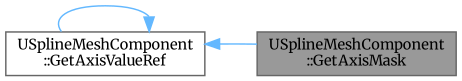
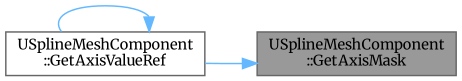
  digraph {
    rankdir=RL
    fontname=Merriweather
    node [fontname=Merriweather fontsize=10 shape=box style=filled]
    edge [color=steelblue1 dir=back fontname=Merriweather fontsize=10 labelfontname=Helvetica labelfontsize=10 style=solid]
    n1 [color=gray40 fillcolor=grey60 fontcolor=black height=0.2 label="USplineMeshComponent\l::GetAxisMask" width=0.4]
    n2 [color=grey40 fillcolor=white height=0.2 label="USplineMeshComponent\l::GetAxisValueRef" width=0.4]
-   n2 -> n1
+   n1 -> n2
    n2 -> n2
  }
